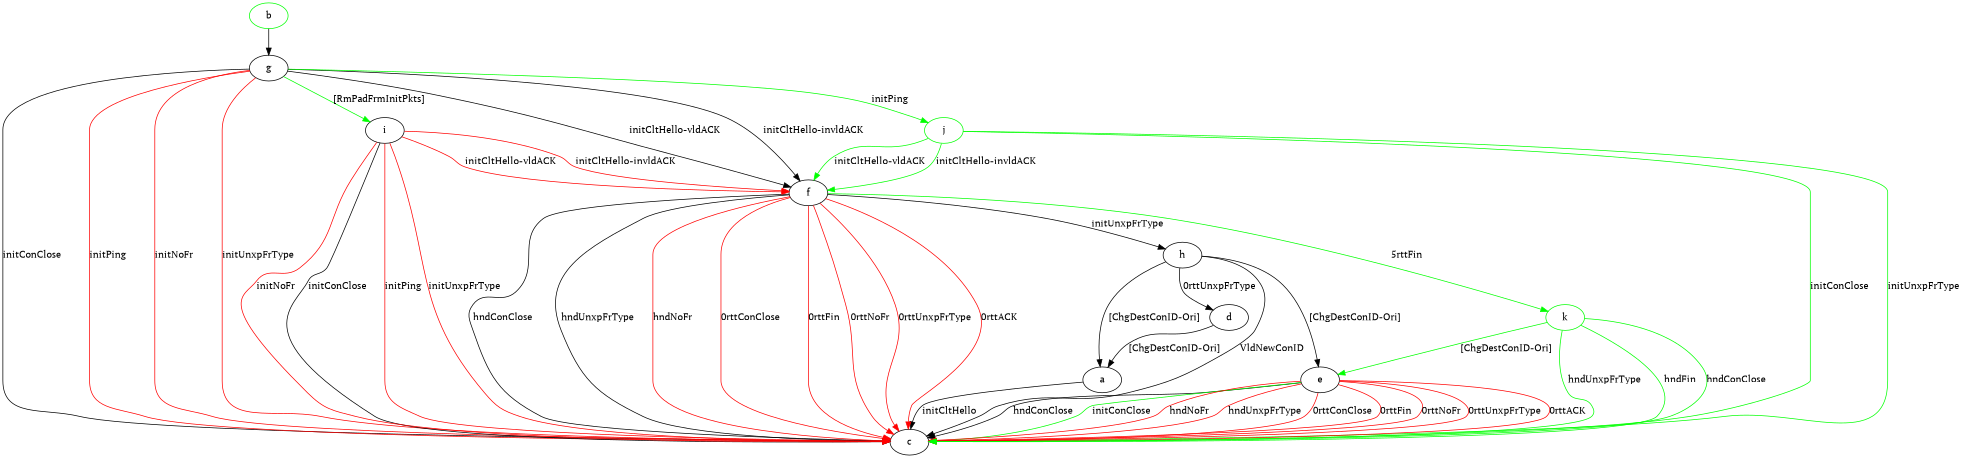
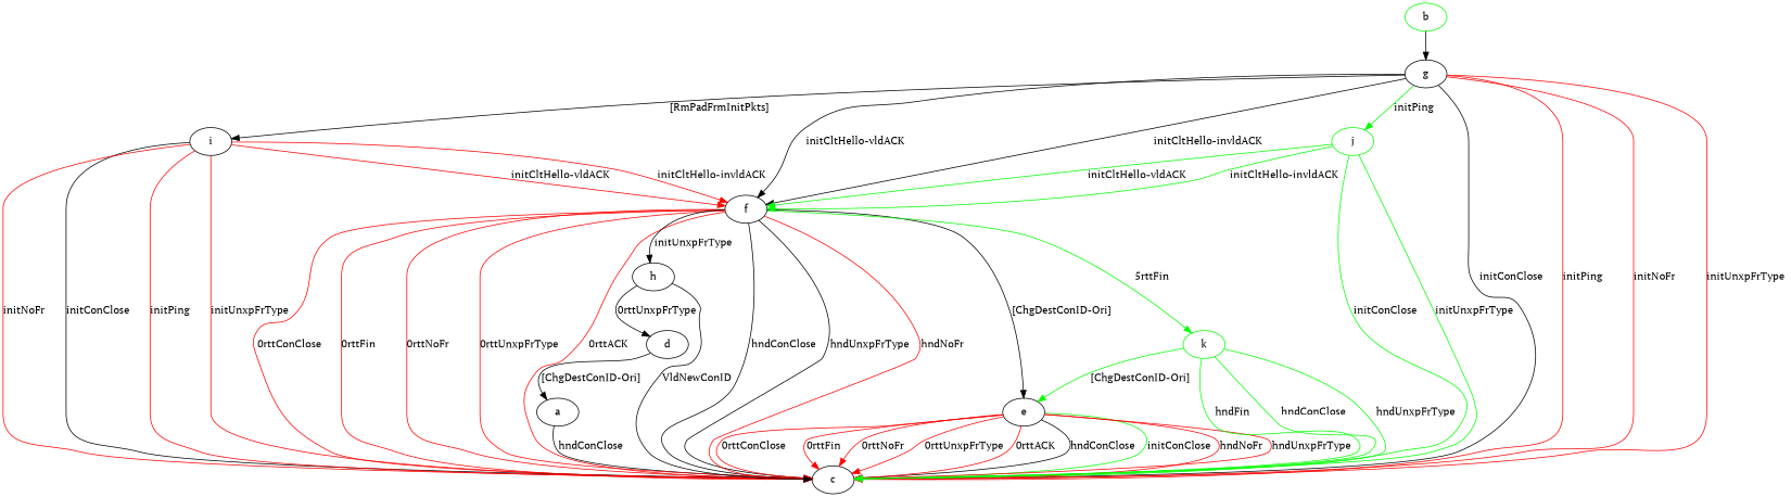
  digraph {
    fontname="PT Serif"
    node [fontname="PT Serif"]
    edge [fontname="PT Serif" color=red]
    a
    c
    b [color=green]
    g
    f
    i
    j [color=green]
    e
    h
    k [color=green]
    d
-   a -> c [label="initCltHello " color=""]
+   a -> c [label="hndConClose " color=""]
    b -> g [color=""]
    g -> c [label="initConClose " color=""]
    g -> c [label="initPing "]
    g -> c [label="initNoFr "]
    g -> c [label="initUnxpFrType "]
    g -> f [label="initCltHello-vldACK " color=""]
    g -> f [label="initCltHello-invldACK " color=""]
-   g -> i [label="[RmPadFrmInitPkts] " color=green]
+   g -> i [label="[RmPadFrmInitPkts] " color=""]
    g -> j [color=green label="initPing "]
    f -> c [label="hndConClose " color=""]
    f -> c [label="hndUnxpFrType " color=""]
    f -> c [label="hndNoFr "]
    f -> c [label="0rttConClose "]
    f -> c [label="0rttFin "]
    f -> c [label="0rttNoFr "]
    f -> c [label="0rttUnxpFrType "]
    f -> c [label="0rttACK "]
-   h -> e [label="[ChgDestConID-Ori] " color=""]
+   f -> e [label="[ChgDestConID-Ori] " color=""]
    f -> h [label="initUnxpFrType " color=""]
    f -> k [color=green label="5rttFin "]
    i -> c [label="initConClose " color=""]
    i -> c [label="initPing "]
    i -> c [label="initNoFr "]
    i -> c [label="initUnxpFrType "]
    i -> f [label="initCltHello-vldACK "]
    i -> f [label="initCltHello-invldACK "]
    j -> c [color=green label="initConClose "]
    j -> c [color=green label="initUnxpFrType "]
    j -> f [color=green label="initCltHello-vldACK "]
    j -> f [color=green label="initCltHello-invldACK "]
    e -> c [label="hndConClose " color=""]
    e -> c [color=green label="initConClose "]
    e -> c [label="hndNoFr "]
    e -> c [label="hndUnxpFrType "]
    e -> c [label="0rttConClose "]
    e -> c [label="0rttFin "]
    e -> c [label="0rttNoFr "]
    e -> c [label="0rttUnxpFrType "]
    e -> c [label="0rttACK "]
-   h -> a [label="[ChgDestConID-Ori] " color=""]
    h -> c [label="VldNewConID " color=""]
    h -> d [label="0rttUnxpFrType " color=""]
    k -> c [color=green label="hndFin "]
    k -> c [color=green label="hndConClose "]
    k -> c [color=green label="hndUnxpFrType "]
    k -> e [color=green label="[ChgDestConID-Ori] "]
    d -> a [label="[ChgDestConID-Ori] " color=""]
  }
